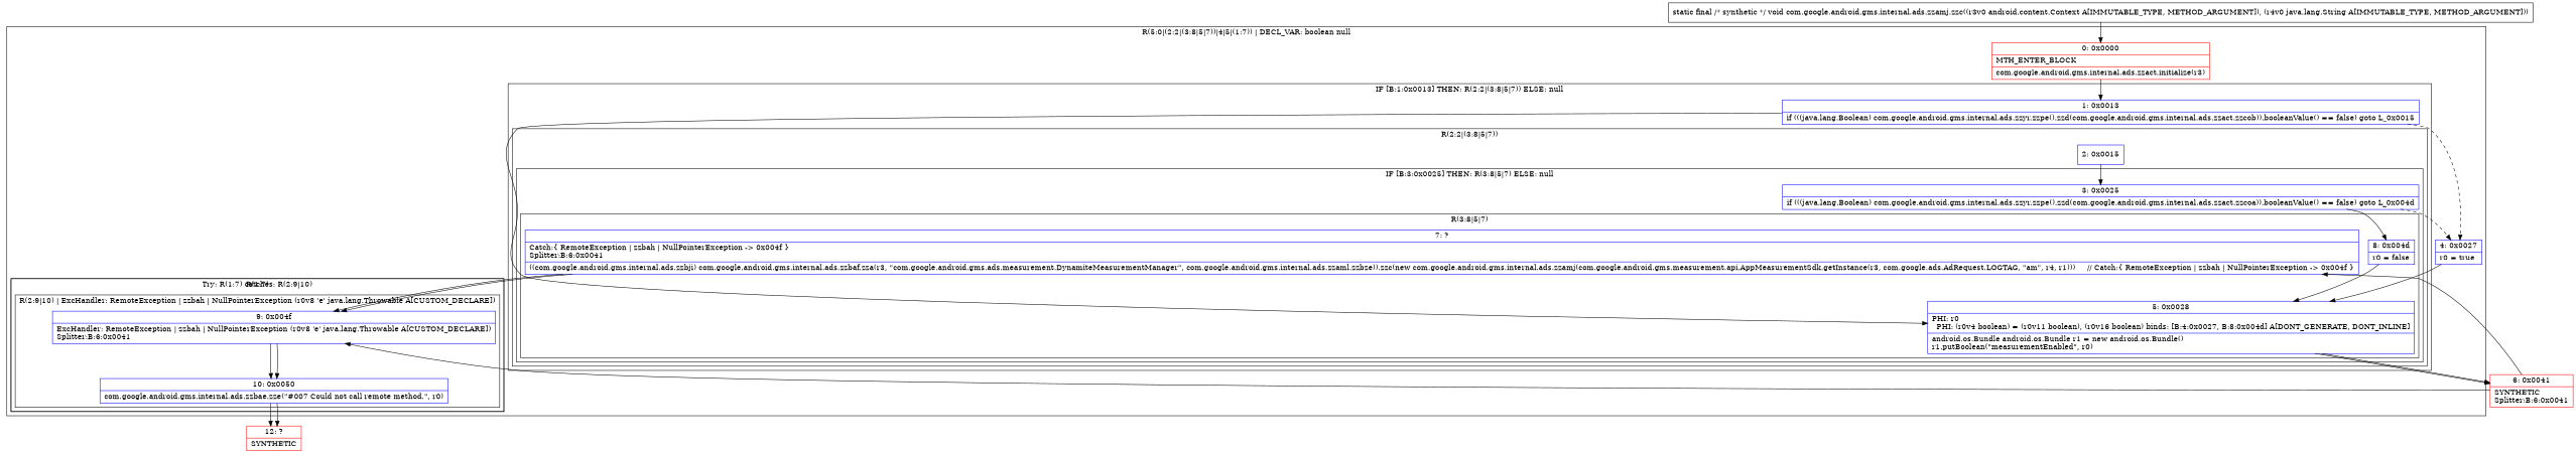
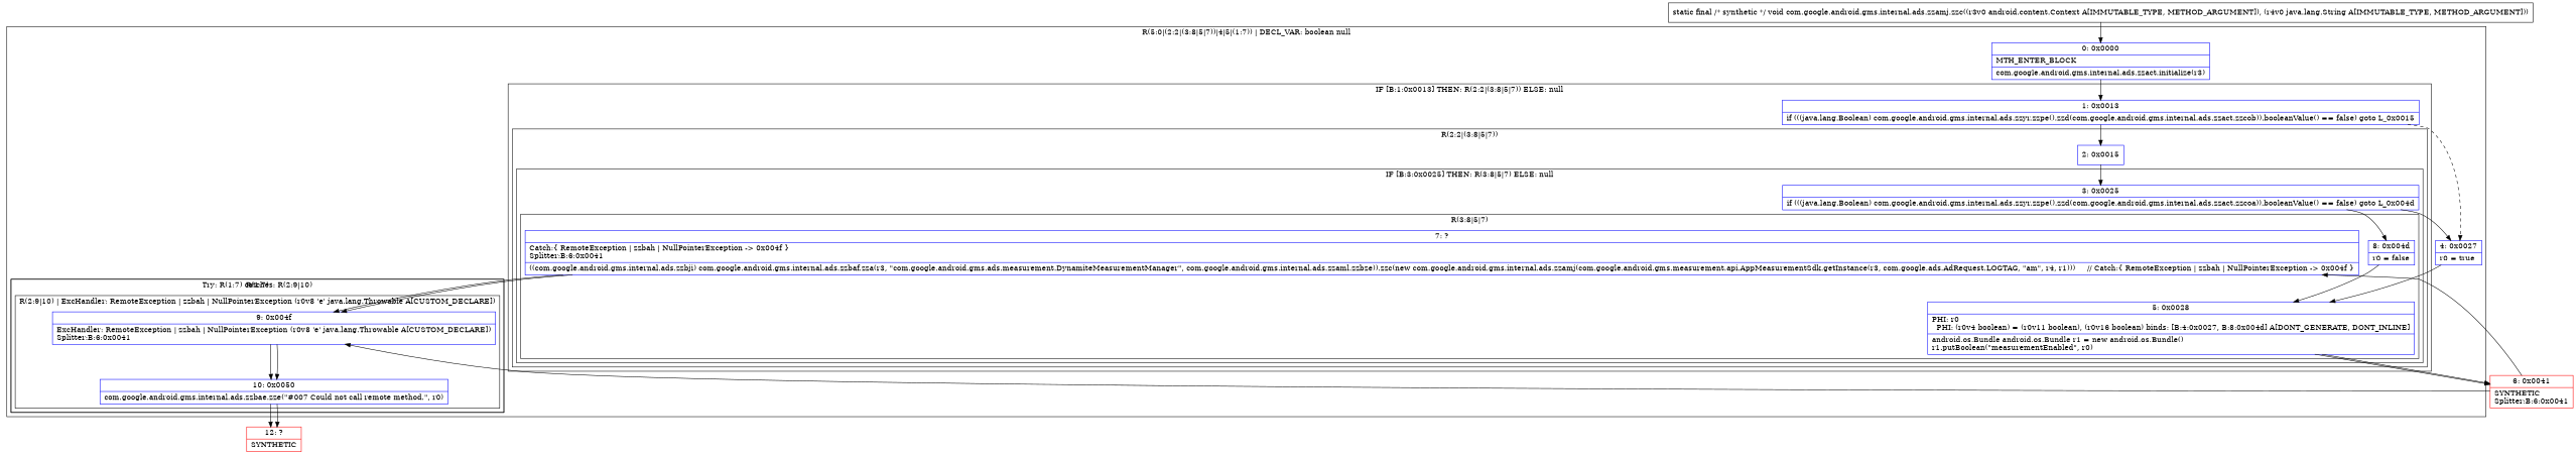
  digraph {
    node [color=blue shape=record]
    n1 [label="{8\:\ 0x004d|r0 = false\l}"]
    n2 [label="{5\:\ 0x0028|PHI: r0 \l  PHI: (r0v4 boolean) = (r0v11 boolean), (r0v16 boolean) binds: [B:4:0x0027, B:8:0x004d] A[DONT_GENERATE, DONT_INLINE]\l|android.os.Bundle android.os.Bundle r1 = new android.os.Bundle()\lr1.putBoolean(\"measurementEnabled\", r0)\l}"]
    n3 [label="{7\:\ ?|Catch:\{ RemoteException \| zzbah \| NullPointerException \-\> 0x004f \}\lSplitter:B:6:0x0041\l|((com.google.android.gms.internal.ads.zzbji) com.google.android.gms.internal.ads.zzbaf.zza(r3, \"com.google.android.gms.ads.measurement.DynamiteMeasurementManager\", com.google.android.gms.internal.ads.zzaml.zzbze)).zzc(new com.google.android.gms.internal.ads.zzamj(com.google.android.gms.measurement.api.AppMeasurementSdk.getInstance(r3, com.google.ads.AdRequest.LOGTAG, \"am\", r4, r1)))     \/\/ Catch:\{ RemoteException \| zzbah \| NullPointerException \-\> 0x004f \}\l}"]
    n4 [label="{3\:\ 0x0025|if (((java.lang.Boolean) com.google.android.gms.internal.ads.zzyr.zzpe().zzd(com.google.android.gms.internal.ads.zzact.zzcoa)).booleanValue() == false) goto L_0x004d\l}"]
    n5 [label="{2\:\ 0x0015}"]
    n6 [label="{1\:\ 0x0013|if (((java.lang.Boolean) com.google.android.gms.internal.ads.zzyr.zzpe().zzd(com.google.android.gms.internal.ads.zzact.zzcob)).booleanValue() == false) goto L_0x0015\l}"]
    n7 [label="{9\:\ 0x004f|ExcHandler: RemoteException \| zzbah \| NullPointerException (r0v8 'e' java.lang.Throwable A[CUSTOM_DECLARE])\lSplitter:B:6:0x0041\l}"]
    n8 [label="{10\:\ 0x0050|com.google.android.gms.internal.ads.zzbae.zze(\"#007 Could not call remote method.\", r0)\l}"]
-   n9 [color=red label="{0\:\ 0x0000|MTH_ENTER_BLOCK\l|com.google.android.gms.internal.ads.zzact.initialize(r3)\l}"]
+   n9 [label="{0\:\ 0x0000|MTH_ENTER_BLOCK\l|com.google.android.gms.internal.ads.zzact.initialize(r3)\l}"]
    n10 [label="{4\:\ 0x0027|r0 = true\l}"]
    n11 [color=red label="{6\:\ 0x0041|SYNTHETIC\lSplitter:B:6:0x0041\l}"]
    n12 [color=red label="{12\:\ ?|SYNTHETIC\l}"]
    n13 [label="{static final \/* synthetic *\/ void com.google.android.gms.internal.ads.zzamj.zzc((r3v0 android.content.Context A[IMMUTABLE_TYPE, METHOD_ARGUMENT]), (r4v0 java.lang.String A[IMMUTABLE_TYPE, METHOD_ARGUMENT])) }" color=""]
    subgraph cluster_1 {
      label="R(5:0|(2:2|(3:8|5|7))|4|5|(1:7)) | DECL_VAR: boolean null\l"
      n9
      n10
      subgraph cluster_2 {
        label="IF [B:1:0x0013] THEN: R(2:2|(3:8|5|7)) ELSE: null"
        n6
        subgraph cluster_3 {
          label="R(2:2|(3:8|5|7))"
          n5
          subgraph cluster_4 {
            label="IF [B:3:0x0025] THEN: R(3:8|5|7) ELSE: null"
            n4
            subgraph cluster_5 {
              label="R(3:8|5|7)"
              n1
              n2
              n3
            }
          }
        }
      }
      subgraph cluster_6 {
        label="Try: R(1:7) catches: R(2:9|10)"
        subgraph cluster_7 {
          label="R(1:7)"
        }
        subgraph cluster_8 {
          label="R(2:9|10) | ExcHandler: RemoteException \| zzbah \| NullPointerException (r0v8 'e' java.lang.Throwable A[CUSTOM_DECLARE])\l"
          n7
          n8
        }
      }
    }
    subgraph cluster_9 {
      label="R(2:9|10) | ExcHandler: RemoteException \| zzbah \| NullPointerException (r0v8 'e' java.lang.Throwable A[CUSTOM_DECLARE])\l"
    }
    n1 -> n2
    n2 -> n11
    n2 -> n11
    n3 -> n7
    n3 -> n7
    n4 -> n1
-   n4 -> n10 [style=dashed]
+   n4 -> n10 [style=solid]
    n5 -> n4
-   n6 -> n2
+   n6 -> n5
    n6 -> n10 [style=dashed]
    n7 -> n8
    n7 -> n8
    n8 -> n12
    n8 -> n12
    n9 -> n6
    n10 -> n2
    n11 -> n3
    n11 -> n7
    n13 -> n9
  }
